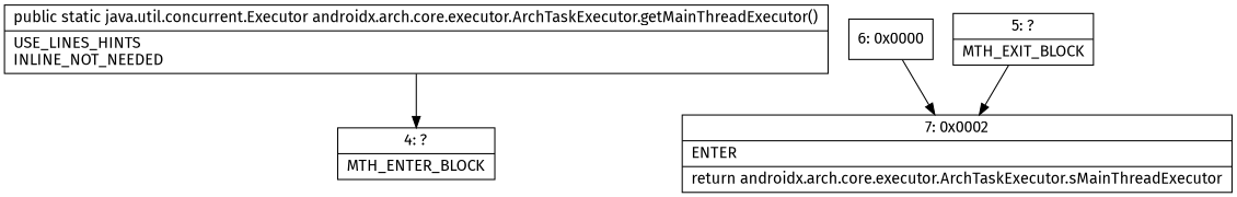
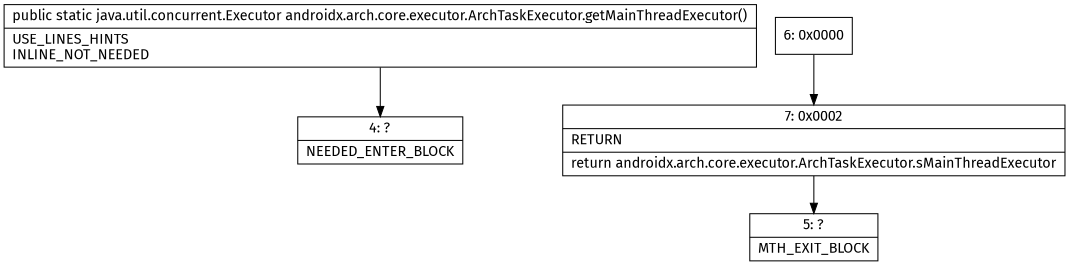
  digraph {
    fontname="Fira Sans"
    node [fontname="Fira Sans" shape=record]
    edge [fontname="Fira Sans"]
-   n1 [label="{4\:\ ?|MTH_ENTER_BLOCK\l}"]
+   n1 [label="{4\:\ ?|NEEDED_ENTER_BLOCK\l}"]
    n2 [label="{6\:\ 0x0000}"]
-   n3 [label="{7\:\ 0x0002|ENTER\l|return androidx.arch.core.executor.ArchTaskExecutor.sMainThreadExecutor\l}"]
+   n3 [label="{7\:\ 0x0002|RETURN\l|return androidx.arch.core.executor.ArchTaskExecutor.sMainThreadExecutor\l}"]
    n4 [label="{5\:\ ?|MTH_EXIT_BLOCK\l}"]
    n5 [label="{public static java.util.concurrent.Executor androidx.arch.core.executor.ArchTaskExecutor.getMainThreadExecutor()  | USE_LINES_HINTS\lINLINE_NOT_NEEDED\l}"]
    n2 -> n3
-   n4 -> n3
+   n3 -> n4
    n5 -> n1
  }
